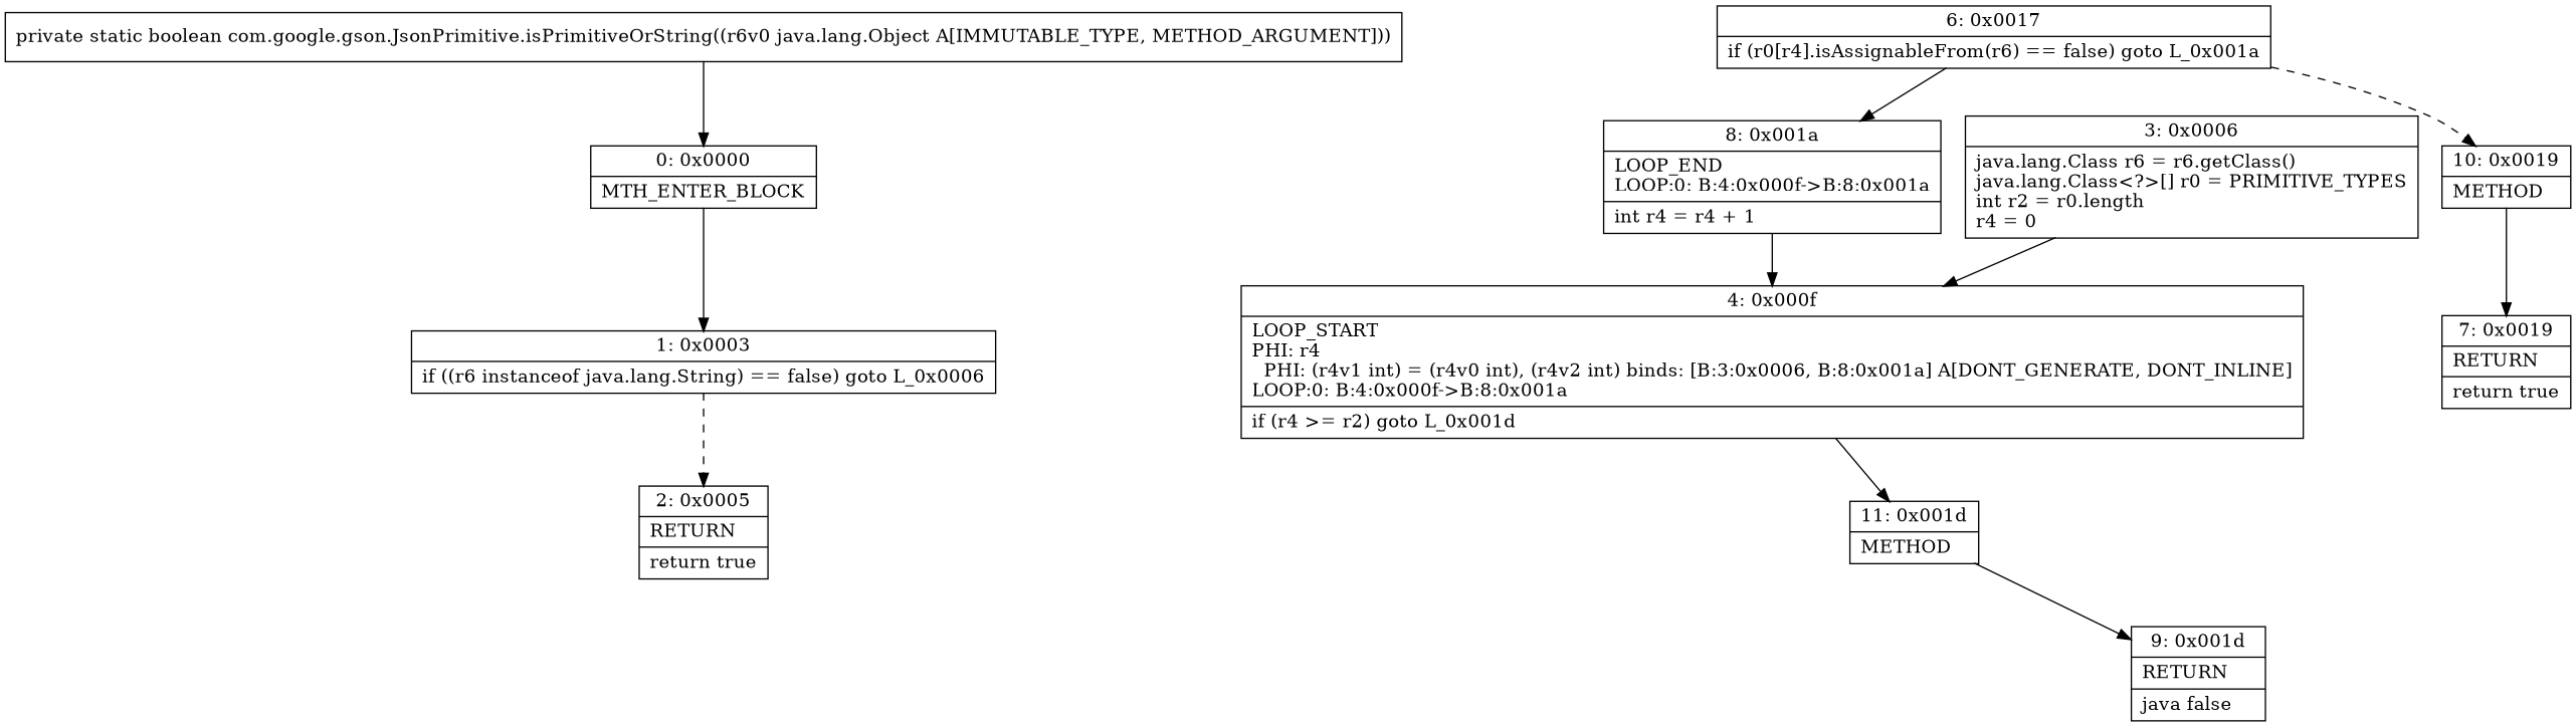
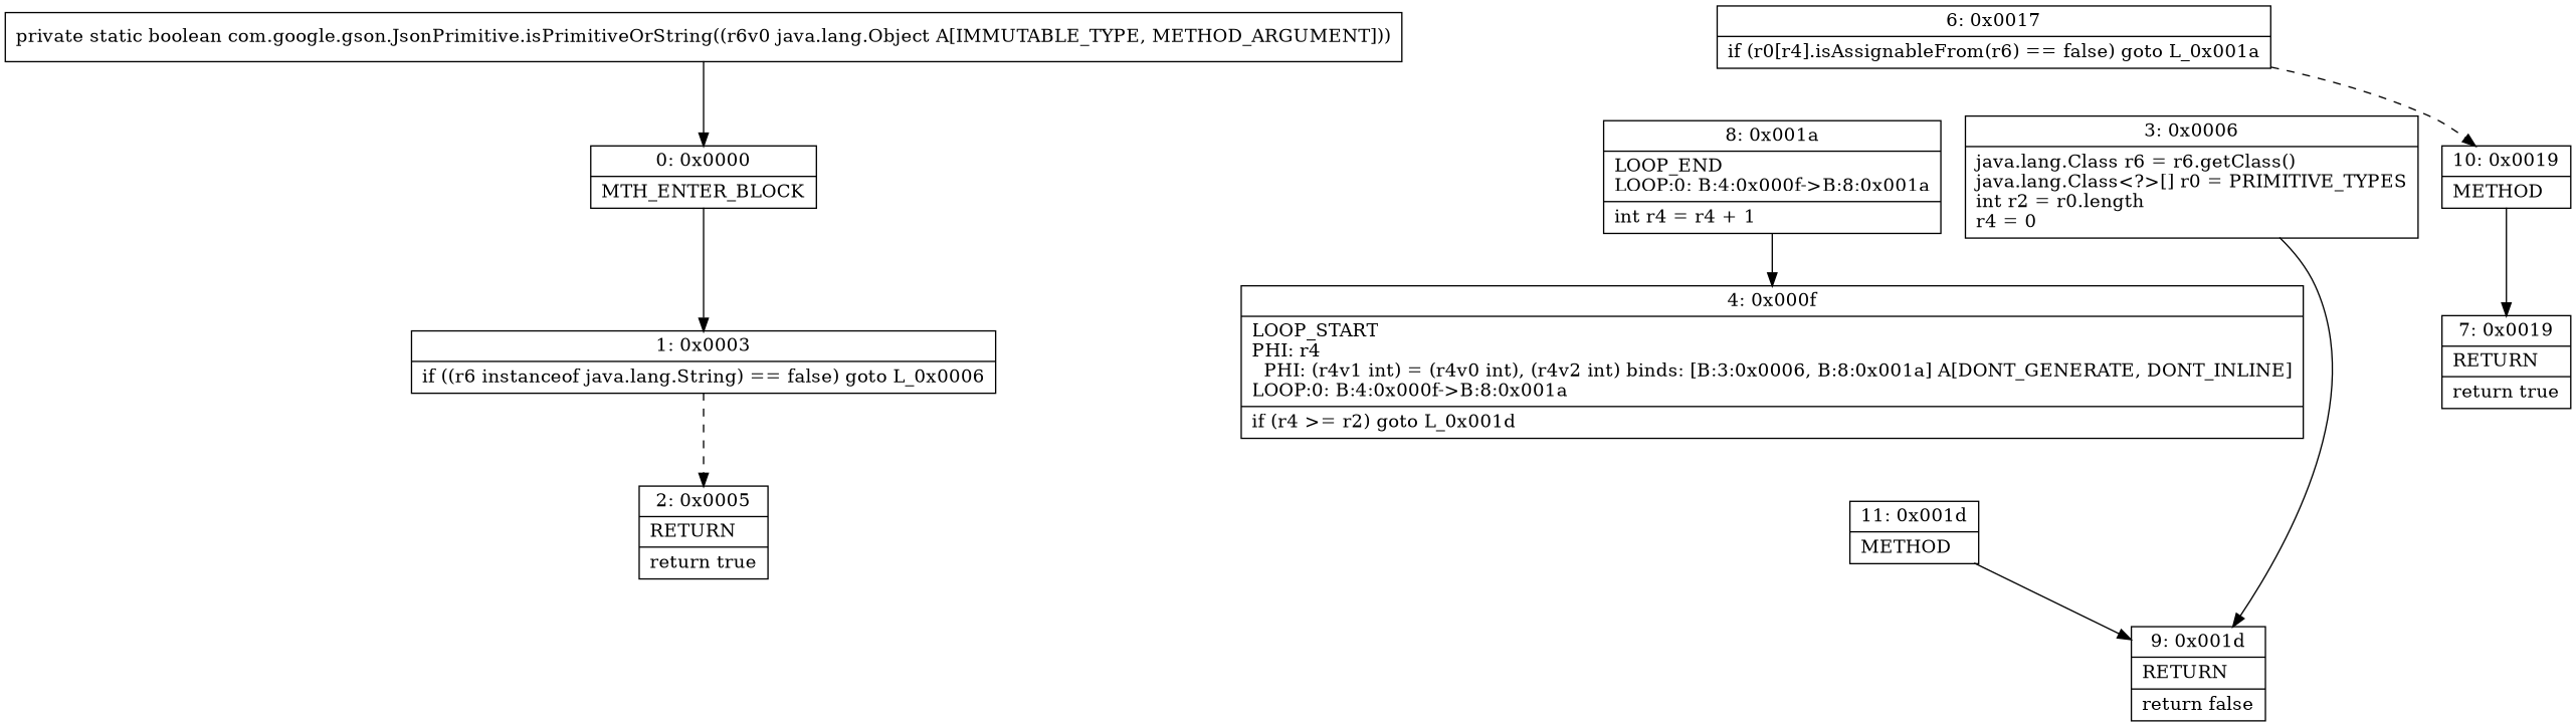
  digraph {
    node [shape=record]
    n1 [label="{0\:\ 0x0000|MTH_ENTER_BLOCK\l}"]
    n2 [label="{1\:\ 0x0003|if ((r6 instanceof java.lang.String) == false) goto L_0x0006\l}"]
    n3 [label="{2\:\ 0x0005|RETURN\l|return true\l}"]
    n4 [label="{3\:\ 0x0006|java.lang.Class r6 = r6.getClass()\ljava.lang.Class\<?\>[] r0 = PRIMITIVE_TYPES\lint r2 = r0.length\lr4 = 0\l}"]
    n5 [label="{4\:\ 0x000f|LOOP_START\lPHI: r4 \l  PHI: (r4v1 int) = (r4v0 int), (r4v2 int) binds: [B:3:0x0006, B:8:0x001a] A[DONT_GENERATE, DONT_INLINE]\lLOOP:0: B:4:0x000f\-\>B:8:0x001a\l|if (r4 \>= r2) goto L_0x001d\l}"]
    n6 [label="{11\:\ 0x001d|METHOD\l}"]
-   n7 [label="{9\:\ 0x001d|RETURN\l|java false\l}"]
+   n7 [label="{9\:\ 0x001d|RETURN\l|return false\l}"]
    n8 [label="{6\:\ 0x0017|if (r0[r4].isAssignableFrom(r6) == false) goto L_0x001a\l}"]
    n9 [label="{8\:\ 0x001a|LOOP_END\lLOOP:0: B:4:0x000f\-\>B:8:0x001a\l|int r4 = r4 + 1\l}"]
    n10 [label="{10\:\ 0x0019|METHOD\l}"]
    n11 [label="{7\:\ 0x0019|RETURN\l|return true\l}"]
    n12 [label="{private static boolean com.google.gson.JsonPrimitive.isPrimitiveOrString((r6v0 java.lang.Object A[IMMUTABLE_TYPE, METHOD_ARGUMENT])) }"]
    n1 -> n2
    n2 -> n3 [style=dashed]
-   n4 -> n5
-   n5 -> n6
+   n4 -> n7
    n6 -> n7
-   n8 -> n9
    n8 -> n10 [style=dashed]
    n9 -> n5
    n10 -> n11
    n12 -> n1
  }
